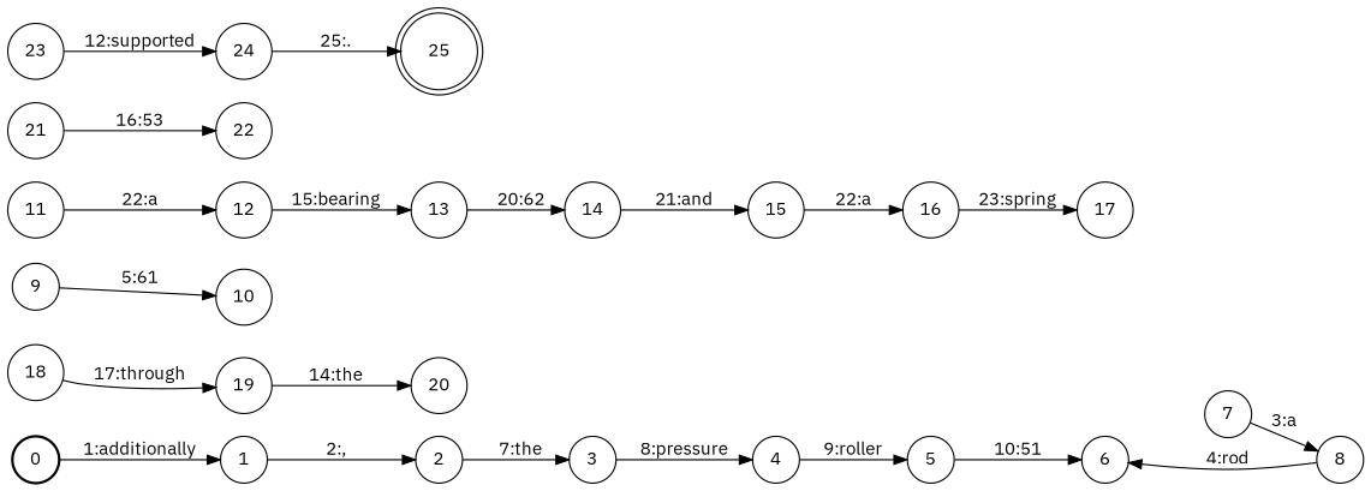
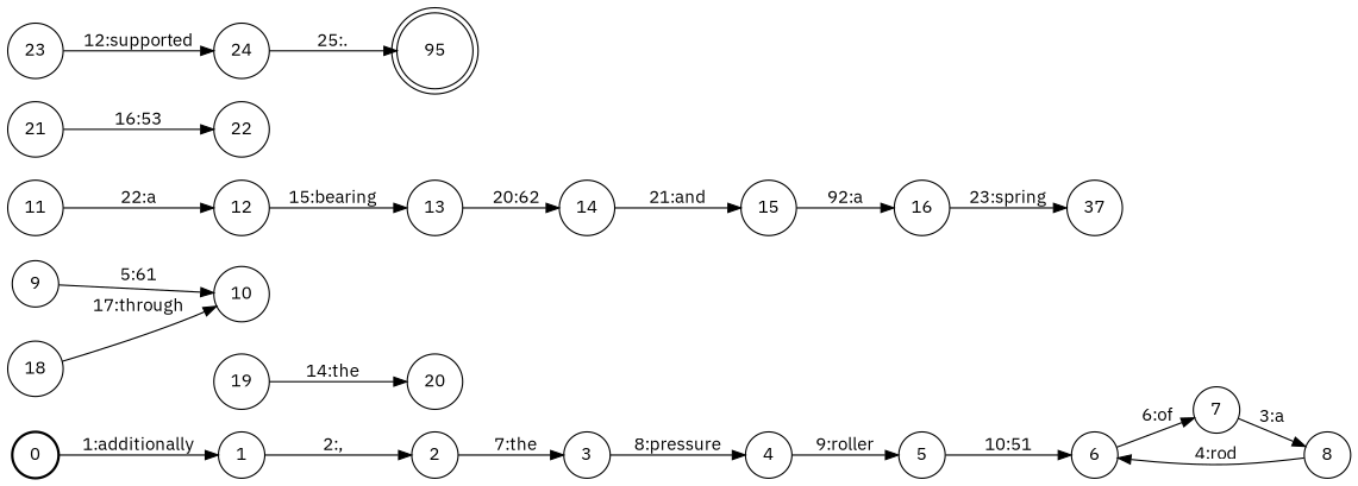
  digraph {
    fontname="IBM Plex Sans"
    nodesep=0.25
    rankdir=LR
    ranksep=0.4
    node [fontname="IBM Plex Sans" fontsize=14 shape=circle style=solid]
    edge [fontname="IBM Plex Sans" fontsize=14]
    n1 [label=0 style=bold]
    n2 [label=1]
    n3 [label=2]
    n4 [label=3]
    n5 [label=4]
    n6 [label=5]
    n7 [label=6]
    n8 [label=7]
    n9 [label=8]
    n10 [label=9]
    n11 [label=10]
    n12 [label=11]
    n13 [label=12]
    n14 [label=13]
    n15 [label=14]
    n16 [label=15]
    n17 [label=16]
-   n18 [label=17]
+   n18 [label=37]
    n19 [label=18]
    n20 [label=19]
    n21 [label=20]
    n22 [label=21]
    n23 [label=22]
    n24 [label=23]
    n25 [label=24]
-   n26 [label=25 shape=doublecircle]
+   n26 [label=95 shape=doublecircle]
    n1 -> n2 [label="1:additionally"]
    n2 -> n3 [label="2:,"]
    n3 -> n4 [label="7:the"]
    n4 -> n5 [label="8:pressure"]
    n5 -> n6 [label="9:roller"]
    n6 -> n7 [label="10:51"]
+   n7 -> n8 [label="6:of"]
    n8 -> n9 [label="3:a"]
    n9 -> n7 [label="4:rod"]
    n10 -> n11 [label="5:61"]
    n12 -> n13 [label="22:a"]
    n13 -> n14 [label="15:bearing"]
    n14 -> n15 [label="20:62"]
    n15 -> n16 [label="21:and"]
-   n16 -> n17 [label="22:a"]
+   n16 -> n17 [label="92:a"]
    n17 -> n18 [label="23:spring"]
-   n19 -> n20 [label="17:through"]
+   n19 -> n11 [label="17:through"]
    n20 -> n21 [label="14:the"]
    n22 -> n23 [label="16:53"]
    n24 -> n25 [label="12:supported"]
    n25 -> n26 [label="25:."]
  }
